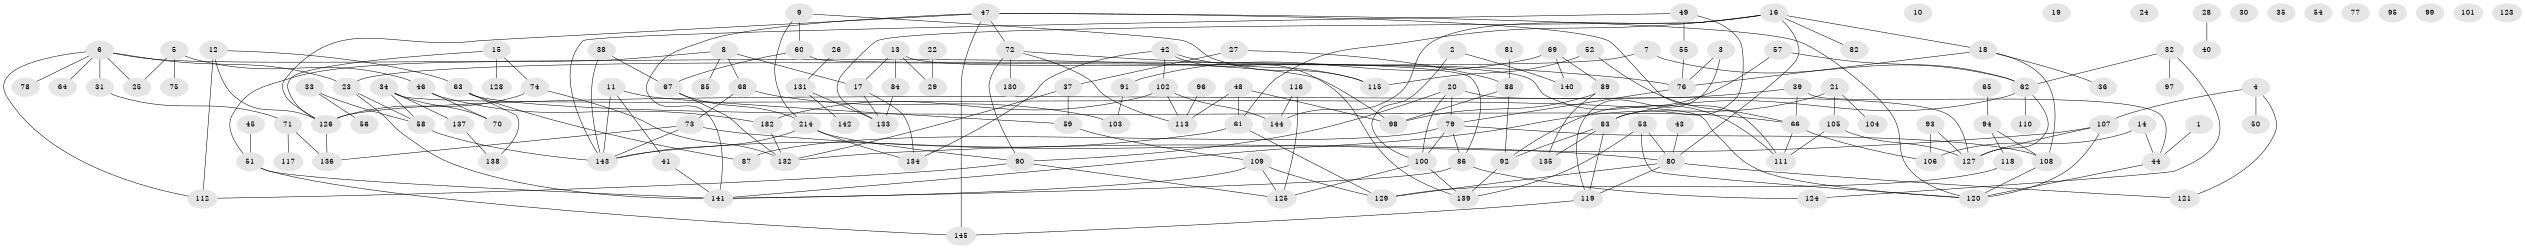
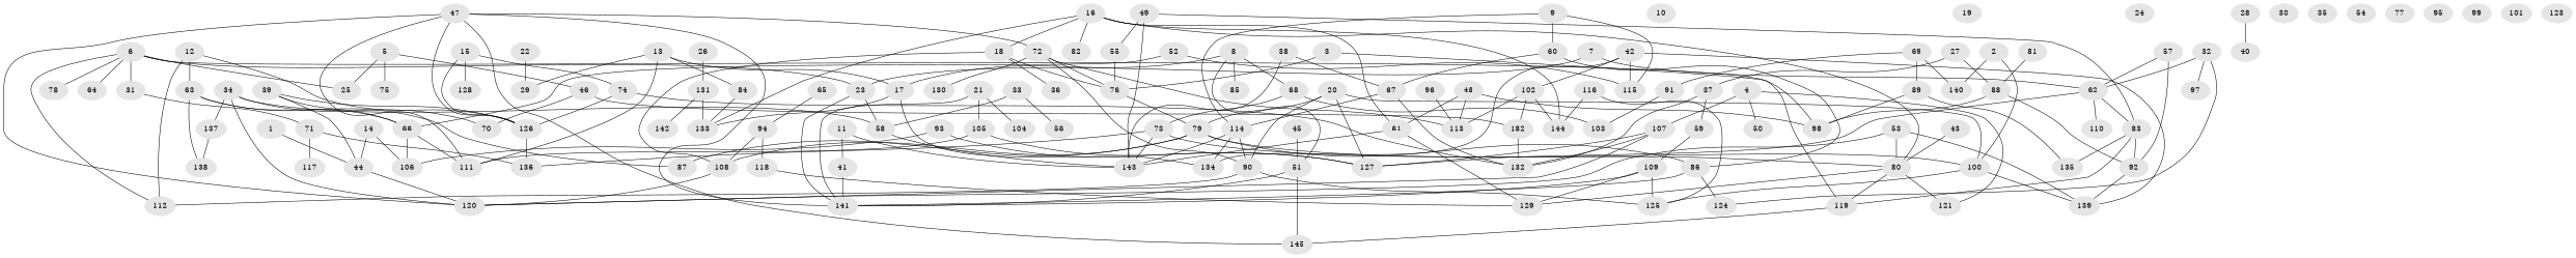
  graph {
    node [color=gray90 style=filled]
    1
    44
    120
    2
    100
    140
    139
    125
    3
    76
    119
    79
    145
    4
    50
    107
    121
    127
    132
    5
    25
    46
    75
    70
    n25 [label=182]
    6
    23
    31
    64
    78
    98
    112
    141
    58
    71
    7
    62
    83
    110
    8
    17
    51
    68
    85
    133
    134
    73
    103
    9
    60
-   114 [label=214]
+   114
    115
    67
    86
    143
    90
    10
    11
    41
    59
    109
    12
    63
    126
    66
    87
    138
    136
    13
    29
    84
    111
    14
    106
    15
    74
    128
    16
    18
    61
    80
    82
    144
    36
    108
    129
    19
    20
    21
    104
    105
    22
    24
    26
    131
    142
    27
    37
    88
    92
    28
    40
    30
    117
    32
    97
    124
    33
    56
    34
    137
    35
    38
    39
    42
    102
    113
    43
    45
    47
    72
    130
    48
    49
    55
    135
    52
    53
    54
    57
    65
    94
    118
    69
    89
    91
    77
    81
    93
    95
    96
    99
    101
    116
    123
    1 -- 44
    44 -- 120
    2 -- 100
    2 -- 140
    100 -- 139
    100 -- 125
    3 -- 76
    3 -- 119
    76 -- 79
    119 -- 145
    79 -- 100
    79 -- 86
    79 -- 87
    79 -- 108
    4 -- 50
    4 -- 107
    4 -- 121
    107 -- 120
    107 -- 127
    107 -- 132
    5 -- 25
    5 -- 46
    5 -- 75
    46 -- 70
    46 -- n25
    n25 -- 132
    6 -- 25
    6 -- 23
    6 -- 31
    6 -- 64
    6 -- 78
    6 -- 98
    6 -- 112
    23 -- 141
    23 -- 58
    31 -- 71
    58 -- 143
    71 -- 136
    71 -- 117
    7 -- 23
    7 -- 62
    62 -- 127
    62 -- 83
    62 -- 110
    83 -- 119
    83 -- 92
    83 -- 135
    8 -- 17
    8 -- 51
    8 -- 68
    8 -- 85
    17 -- 133
    17 -- 134
    51 -- 145
    51 -- 141
    68 -- 73
    68 -- 103
    73 -- 143
    73 -- 136
    73 -- 80
    9 -- 60
    9 -- 114
    9 -- 115
    60 -- 67
    60 -- 86
    114 -- 134
    114 -- 143
    114 -- 90
    67 -- 132
    67 -- 114
    86 -- 141
    86 -- 124
    90 -- 125
    90 -- 112
    11 -- 143
    11 -- 41
-   11 -- 59
    41 -- 141
    59 -- 109
    109 -- 125
    109 -- 141
    109 -- 129
    12 -- 112
    12 -- 63
    12 -- 126
    63 -- 66
    63 -- 87
    63 -- 138
    126 -- 136
    66 -- 111
    66 -- 106
    13 -- 17
    13 -- 29
    13 -- 84
    13 -- 111
    84 -- 133
    14 -- 44
    14 -- 106
    15 -- 126
    15 -- 74
    15 -- 128
    74 -- 132
    74 -- 126
    16 -- 133
    16 -- 18
    16 -- 61
    16 -- 80
    16 -- 82
    16 -- 144
    18 -- 76
    18 -- 36
    18 -- 108
    61 -- 143
    61 -- 129
    80 -- 119
    80 -- 121
    80 -- 129
    108 -- 120
    20 -- 100
    20 -- 79
    20 -- 127
    20 -- 90
    21 -- 141
    21 -- 104
    21 -- 105
    105 -- 127
    105 -- 111
    22 -- 29
    26 -- 131
    131 -- 133
    131 -- 142
    27 -- 37
    27 -- 88
    37 -- 132
    37 -- 59
    88 -- 98
    88 -- 92
    92 -- 139
    28 -- 40
    32 -- 62
    32 -- 97
    32 -- 124
    33 -- 58
    33 -- 56
    34 -- 120
    34 -- 70
    34 -- 58
    34 -- 137
    137 -- 138
    38 -- 67
    38 -- 143
    39 -- 44
    39 -- 126
    39 -- 66
    42 -- 139
    42 -- 134
    42 -- 115
    42 -- 102
    102 -- n25
    102 -- 144
    102 -- 113
    43 -- 80
    45 -- 51
    47 -- 120
    47 -- 145
    47 -- 141
    47 -- 126
    47 -- 111
    47 -- 72
    72 -- 76
    72 -- 90
    72 -- 113
    72 -- 130
    48 -- 98
    48 -- 61
    48 -- 113
    49 -- 83
    49 -- 143
    49 -- 55
    55 -- 76
    52 -- 115
    52 -- 66
    53 -- 120
    53 -- 139
    53 -- 80
    57 -- 62
    57 -- 92
    65 -- 94
    94 -- 108
    94 -- 118
    118 -- 129
    69 -- 140
    69 -- 89
    69 -- 91
    89 -- 98
    89 -- 135
    91 -- 103
    81 -- 88
    93 -- 127
    93 -- 106
    96 -- 113
    116 -- 125
    116 -- 144
  }
